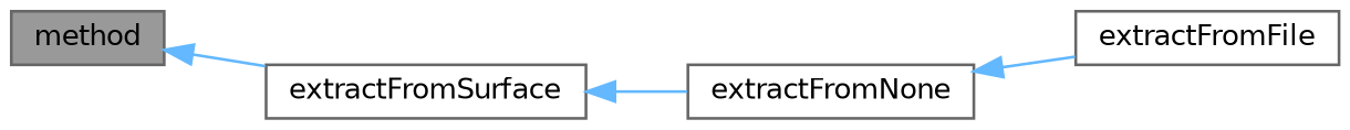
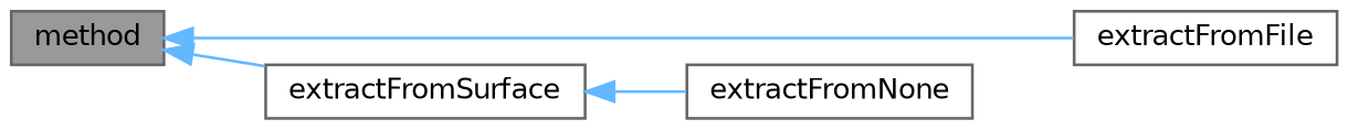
  digraph {
    rankdir=LR
    node [color=gray40 fillcolor=white fontname=Helvetica fontsize=10 shape=box style=filled]
    edge [color=steelblue1 dir=back fontname=Helvetica fontsize=10 labelfontname=Helvetica labelfontsize=10 style=solid]
    n1 [fillcolor=grey60 fontcolor=black height=0.2 label=method width=0.4]
    n2 [height=0.2 label=extractFromFile width=0.4]
    n3 [height=0.2 label=extractFromSurface width=0.4]
    n4 [height=0.2 label=extractFromNone width=0.4]
-   n4 -> n2
+   n1 -> n2
    n1 -> n3
    n3 -> n4
  }
